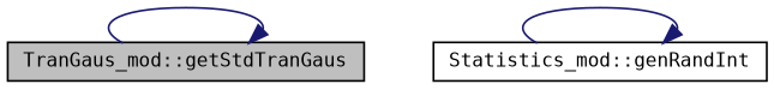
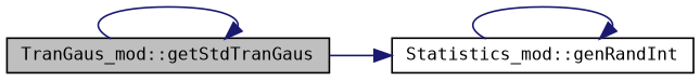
  digraph {
    rankdir=LR
    fontname="DejaVu Sans Mono"
    node [color=black fontname="DejaVu Sans Mono" fontsize=10 shape=record style=filled]
    edge [color=midnightblue fontname="DejaVu Sans Mono" fontsize=10 labelfontname=Helvetica labelfontsize=10 style=solid]
    n1 [fillcolor=grey75 fontcolor=black height=0.2 label="TranGaus_mod::getStdTranGaus" width=0.4]
    n2 [fillcolor=white height=0.2 label="Statistics_mod::genRandInt" width=0.4]
    n1 -> n1
+   n1 -> n2
    n2 -> n2
  }
